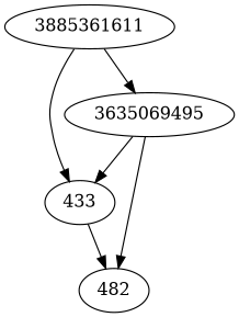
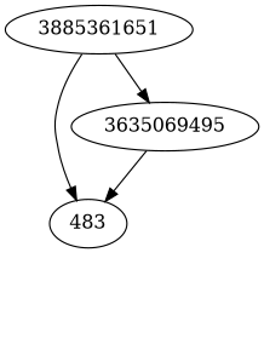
  strict digraph {
-   483 [label=433]
-   482
-   3885361651 [label=3885361611]
+   483
+   3885361651
    n4 [label=3635069495]
-   483 -> 482
    3885361651 -> 483
    3885361651 -> n4
    n4 -> 483
-   n4 -> 482
  }
